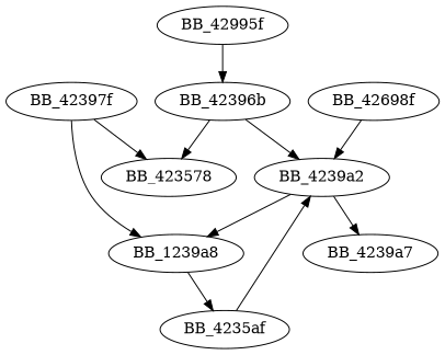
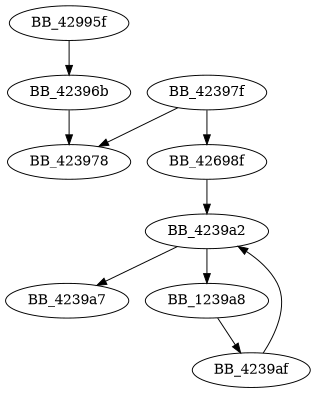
  digraph {
    n1 [label=BB_42995f]
    BB_42396b
-   BB_423978 [label=BB_423578]
+   BB_423978
    BB_4239a2
    BB_4239a7
    n6 [label=BB_1239a8]
    BB_42397f
    n8 [label=BB_42698f]
-   BB_4239af [label=BB_4235af]
+   BB_4239af
    n1 -> BB_42396b
    BB_42396b -> BB_423978
-   BB_42396b -> BB_4239a2
    BB_4239a2 -> BB_4239a7
    BB_4239a2 -> n6
    n6 -> BB_4239af
    BB_42397f -> BB_423978
-   BB_42397f -> n6
+   BB_42397f -> n8
    n8 -> BB_4239a2
    BB_4239af -> BB_4239a2
  }
